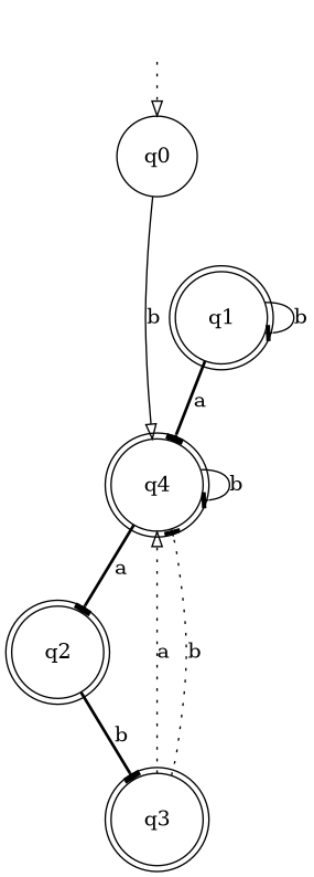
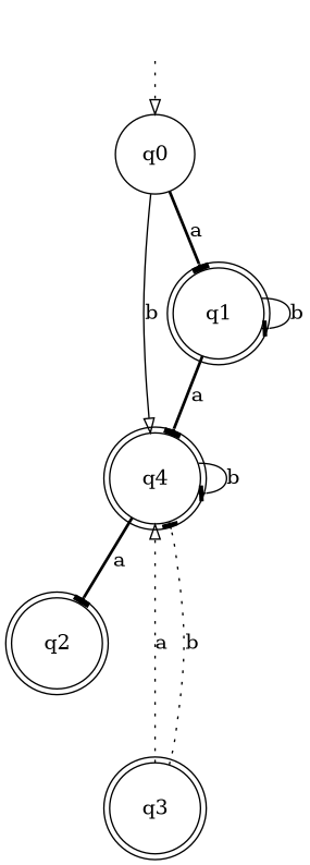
  digraph {
    node [shape=doublecircle]
    edge [arrowhead=tee style=bold]
    n1 [label=<<TABLE BORDER="0" CELLBORDER="" CELLSPACING="0"><TR><TD>_nil</TD></TR></TABLE>> style=invis shape=""]
    n2 [label=<<TABLE BORDER="0" CELLBORDER="0" CELLSPACING="0"><TR><TD>q0</TD></TR></TABLE>> shape=circle]
    n3 [label=<<TABLE BORDER="0" CELLBORDER="0" CELLSPACING="0"><TR><TD>q4</TD></TR></TABLE>>]
    n4 [label=<<TABLE BORDER="0" CELLBORDER="0" CELLSPACING="0"><TR><TD>q1</TD></TR></TABLE>>]
    n5 [label=<<TABLE BORDER="0" CELLBORDER="0" CELLSPACING="0"><TR><TD>q3</TD></TR></TABLE>>]
    n6 [label=<<TABLE BORDER="0" CELLBORDER="0" CELLSPACING="0"><TR><TD>q2</TD></TR></TABLE>>]
    n1 -> n2 [arrowhead=onormal style=dotted]
    n2 -> n3 [arrowhead=onormal label=b style=solid]
+   n2 -> n4 [label=a]
    n3 -> n3 [label=b style=solid]
    n3 -> n6 [label=a]
    n4 -> n3 [label=a]
    n4 -> n4 [label=b style=solid]
    n5 -> n3 [arrowhead=onormal label=a style=dotted]
    n5 -> n3 [label=b style=dotted]
-   n6 -> n5 [label=b]
  }
